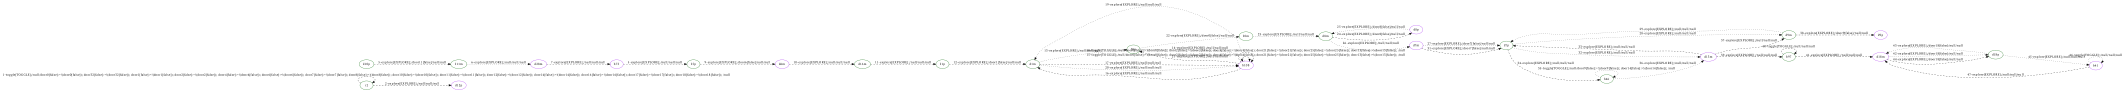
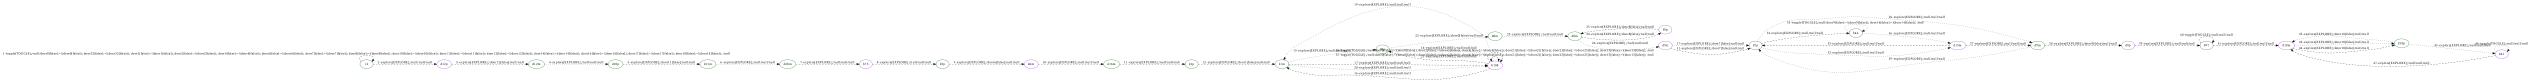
  digraph {
    fontname="PT Serif"
    rankdir=LR
    node [color=darkgreen fontname="PT Serif"]
    edge [fontname="PT Serif" style=dashed]
    b2
    d12p [color=purple]
+   d12m
    n4 [label=d10p]
    d11m
-   d28m [color=purple]
+   d28m
    b73 [color=purple]
    n8 [label=d5p]
    d6m [color=purple]
    d16m
    d1p
    d1m
    d0p
    b108 [color=purple]
    d0m
    d8m
    d8p [color=purple]
    d7m [color=purple]
    d7p
    d9m
    d13m [color=purple]
    b46
    d9p [color=purple]
    b97
    d18m [color=purple]
    d18p
    b41 [color=purple]
    b2 -> b2 [label="1-toggle[TOGGLE];/null/door0[false]:=!(door0[false]); door32[false]:=!(door32[false]); door1[false]:=!(door1[false]); door2[false]:=!(door2[false]); door4[false]:=!(door4[false]); door6[false]:=!(door6[false]); door7[false]:=!(door7[false]); door8[false]:=!(door8[false]); door10[false]:=!(door10[false]); door11[false]:=!(door11[false]); door12[false]:=!(door12[false]); door14[false]:=!(door14[false]); door16[false]:=!(door16[false]); door17[false]:=!(door17[false]); door18[false]:=!(door18[false]); /null"]
    b2 -> d12p [label="2-explore[EXPLORE];/null/null/null"]
+   d12p -> d12m [label="3-explore[EXPLORE];/door12[false]/null/null"]
+   d12m -> n4 [label="4-explore[EXPLORE];/null/null/null" style=dotted]
    n4 -> d11m [label="5-explore[EXPLORE];/door11[false]/null/null"]
    d11m -> d28m [label="6-explore[EXPLORE];/null/null/null" style=dotted]
    d28m -> b73 [label="7-explore[EXPLORE];/null/null/null"]
    b73 -> n8 [label="8-explore[EXPLORE];/null/null/null"]
    n8 -> d6m [label="9-explore[EXPLORE];/door6[false]/null/null"]
    d6m -> d16m [label="10-explore[EXPLORE];/null/null/null"]
    d16m -> d1p [label="11-explore[EXPLORE];/null/null/null"]
    d1p -> d1m [label="12-explore[EXPLORE];/door1[false]/null/null"]
    d1m -> d0p [label="13-explore[EXPLORE];/null/null/null" style=dotted]
    d1m -> b108 [label="17-explore[EXPLORE];/null/null/null"]
    d1m -> b108 [label="20-explore[EXPLORE];/null/null/null" style=dotted]
    d0p -> b108 [label="14-explore[EXPLORE];/null/null/null" style=dotted]
    d0p -> d0m [label="22-explore[EXPLORE];/door0[false]/null/null" style=dotted]
    b108 -> d1m [label="16-explore[EXPLORE];/null/null/null"]
    b108 -> d1m [label="19-explore[EXPLORE];/null/null/null" style=dotted]
    b108 -> d0p [label="21-explore[EXPLORE];/null/null/null"]
    b108 -> b108 [label="15-toggle[TOGGLE];/null/door0[false]:=!(door0[false]); door2[false]:=!(door2[false]); door4[false]:=!(door4[false]); door21[false]:=!(door21[false]); door25[false]:=!(door25[false]); door13[false]:=!(door13[false]); /null"]
    b108 -> b108 [label="18-toggle[TOGGLE];/null/door0[false]:=!(door0[false]); door2[false]:=!(door2[false]); door4[false]:=!(door4[false]); door21[false]:=!(door21[false]); door25[false]:=!(door25[false]); door13[false]:=!(door13[false]); /null"]
    d0m -> d8m [label="23-explore[EXPLORE];/null/null/null" style=dotted]
    d8m -> d8p [label="24-explore[EXPLORE];/door8[false]/null/null"]
    d8m -> d7m [label="26-explore[EXPLORE];/null/null/null" style=dotted]
-   d8p -> d8m [label="25-explore[EXPLORE];/door8[false]/null/null" style=dotted]
+   d8p -> d8m [label="25-explore[EXPLORE];/door8[false]/null/null"]
    d7m -> d7p [label="27-explore[EXPLORE];/door7[false]/null/null" style=dotted]
    d7m -> d7p [label="31-explore[EXPLORE];/door7[false]/null/null"]
    d7p -> d9m [label="28-explore[EXPLORE];/null/null/null" style=dotted]
    d7p -> d13m [label="32-explore[EXPLORE];/null/null/null" style=dotted]
    d7p -> b46 [label="34-explore[EXPLORE];/null/null/null"]
    d9m -> d7p [label="29-explore[EXPLORE];/null/null/null" style=dotted]
    d9m -> d9p [label="38-explore[EXPLORE];/door9[false]/null/null"]
    d13m -> d7p [label="33-explore[EXPLORE];/null/null/null"]
    d13m -> d9m [label="37-explore[EXPLORE];/null/null/null"]
    b46 -> d13m [label="36-explore[EXPLORE];/null/null/null" style=dotted]
    b46 -> b46 [label="35-toggle[TOGGLE];/null/door9[false]:=!(door9[false]); door14[false]:=!(door14[false]); /null" style=dotted]
-   d13m -> b97 [label="39-explore[EXPLORE];/null/null/null"]
+   d9p -> b97 [label="39-explore[EXPLORE];/null/null/null"]
    b97 -> b97 [label="40-toggle[TOGGLE];/null/null/null"]
    b97 -> d18m [label="41-explore[EXPLORE];/null/null/null"]
    d18m -> d18p [label="42-explore[EXPLORE];/door18[false]/null/null" style=dotted]
    d18m -> d18p [label="44-explore[EXPLORE];/door18[false]/null/null"]
    d18p -> d18m [label="43-explore[EXPLORE];/door18[false]/null/null" style=dotted]
    d18p -> b41 [label="45-explore[EXPLORE];/null/null/null" style=dotted]
    b41 -> d18m [label="47-explore[EXPLORE];/null/null/null"]
    b41 -> b41 [label="46-toggle[TOGGLE];/null/null/null" style=dotted]
  }
